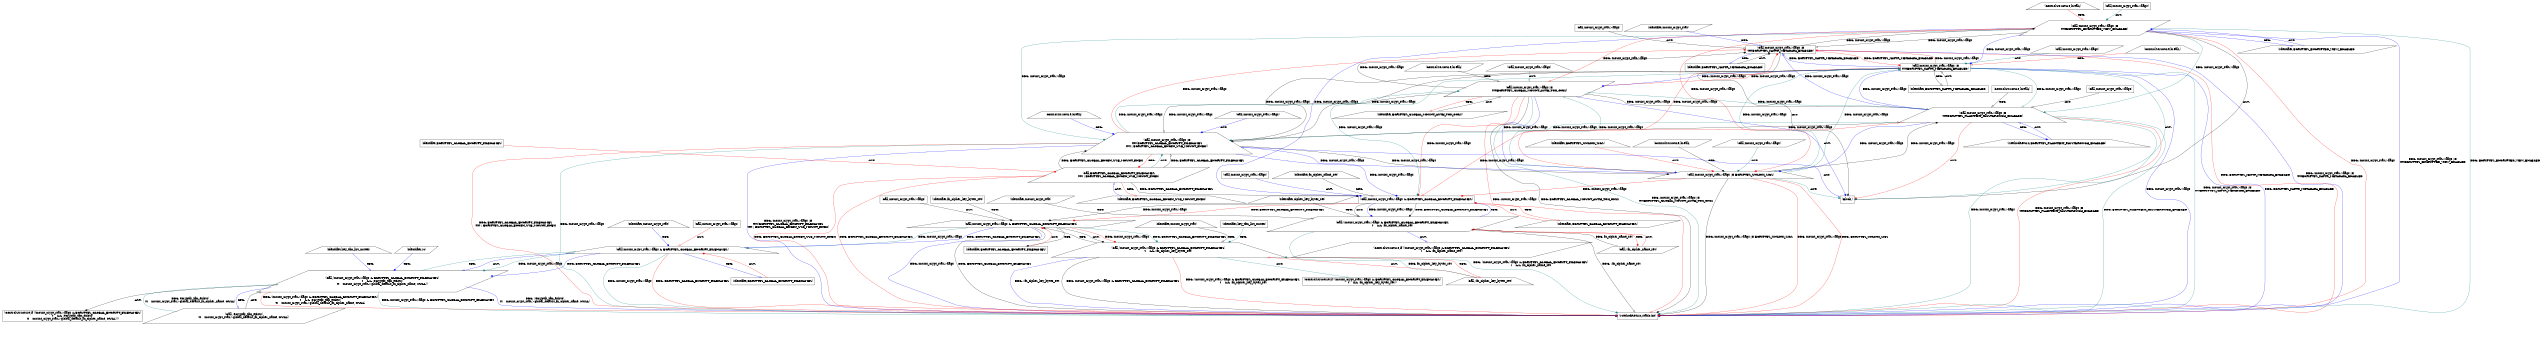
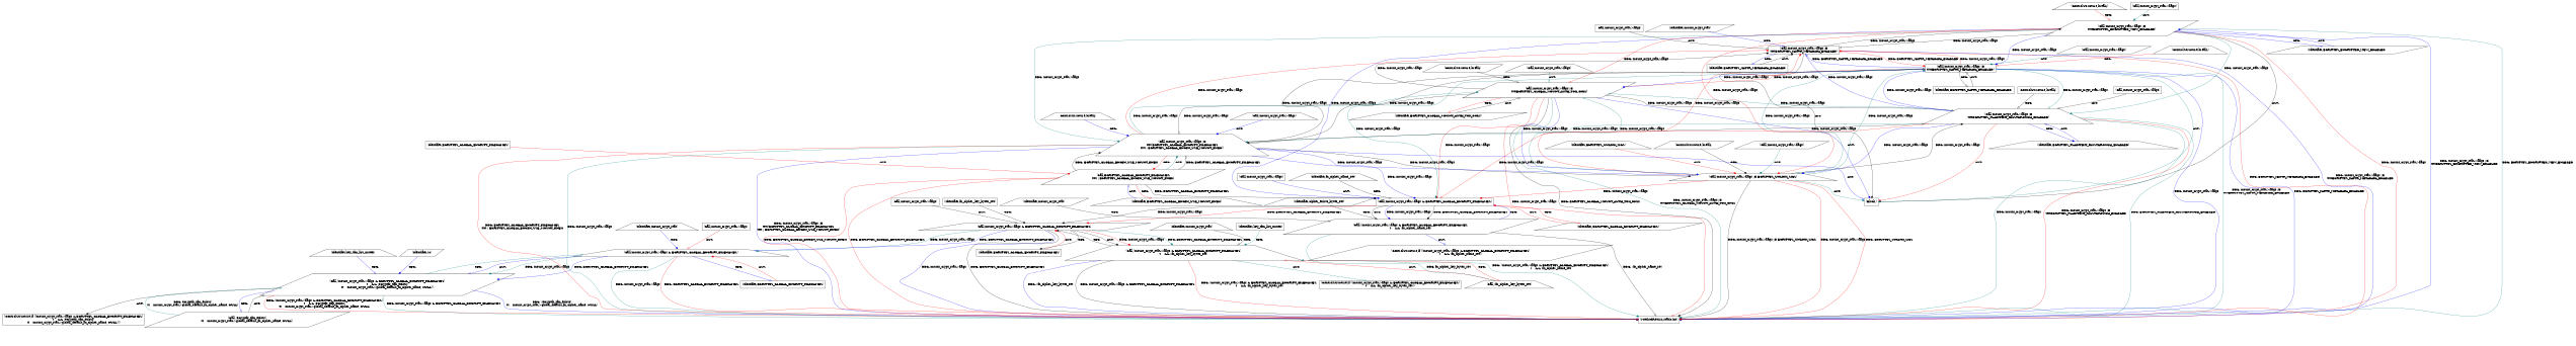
  digraph {
    node [shape=box]
    edge [arrowhead=diamond color=black]
    n1 [label="(Call,mount_crypt_stat->flags & ECRYPTFS_GLOBAL_ENCRYPT_FILENAMES)"]
    n2 [label="(Call,(mount_crypt_stat->flags & ECRYPTFS_GLOBAL_ENCRYPT_FILENAMES)\n\t    && !fn_cipher_name_set)" shape=parallelogram]
    n3 [label="(Call,mount_crypt_stat->flags & ECRYPTFS_GLOBAL_ENCRYPT_FILENAMES)" shape=parallelogram]
    n4 [label="(Identifier,ECRYPTFS_GLOBAL_ENCRYPT_FILENAMES)" shape=parallelogram]
    n5 [label="(MethodReturn,static int)"]
-   n6 [label="(Call,!fn_cipher_name_set)" shape=parallelogram]
    n7 [label="(ControlStructure,if ((mount_crypt_stat->flags & ECRYPTFS_GLOBAL_ENCRYPT_FILENAMES)\n\t    && !fn_cipher_name_set))" shape=parallelogram]
    n8 [label="(Call,(mount_crypt_stat->flags & ECRYPTFS_GLOBAL_ENCRYPT_FILENAMES)\n\t    && !fn_cipher_key_bytes_set)" shape=trapezium]
    n9 [label="(Call,mount_crypt_stat->flags & ECRYPTFS_GLOBAL_ENCRYPT_FILENAMES)" shape=trapezium]
    n10 [label="(Identifier,ECRYPTFS_GLOBAL_ENCRYPT_FILENAMES)"]
    n11 [label="(Call,mount_crypt_stat->flags |=\n\t\t\t\tECRYPTFS_ENCRYPTED_VIEW_ENABLED)" shape=parallelogram]
    n12 [label="(Call,mount_crypt_stat->flags |=\n\t\t\t\tECRYPTFS_XATTR_METADATA_ENABLED)"]
    n13 [label="(Call,mount_crypt_stat->flags |=\n \t\t\t\tECRYPTFS_GLOBAL_MOUNT_AUTH_TOK_ONLY)" shape=parallelogram]
    n14 [label="(Call,mount_crypt_stat->flags |=\n\t\t\t\tECRYPTFS_PLAINTEXT_PASSTHROUGH_ENABLED)" shape=trapezium]
    n15 [label="(Call,mount_crypt_stat->flags |=\n\t\t\t\t(ECRYPTFS_GLOBAL_ENCRYPT_FILENAMES\n\t\t\t\t | ECRYPTFS_GLOBAL_ENCFN_USE_MOUNT_FNEK))" shape=trapezium]
    n16 [label="(Call,mount_crypt_stat->flags |=\n\t\t\t\tECRYPTFS_XATTR_METADATA_ENABLED)"]
    n17 [label="(Call,mount_crypt_stat->flags |= ECRYPTFS_UNLINK_SIGS)" shape=trapezium]
    n18 [label="(Identifier,ECRYPTFS_ENCRYPTED_VIEW_ENABLED)" shape=parallelogram]
    n19 [label="(Block,)"]
    n20 [label="(Identifier,ECRYPTFS_XATTR_METADATA_ENABLED)"]
    n21 [label="(Identifier,ECRYPTFS_GLOBAL_MOUNT_AUTH_TOK_ONLY)" shape=parallelogram]
-   n22 [label="(MethodReturn,ECRYPTFS_PLAINTEXT_PASSTHROUGH_ENABLED)" shape=trapezium]
+   n22 [label="(Identifier,ECRYPTFS_PLAINTEXT_PASSTHROUGH_ENABLED)" shape=trapezium]
    n23 [label="(Call,ECRYPTFS_GLOBAL_ENCRYPT_FILENAMES\n\t\t\t\t | ECRYPTFS_GLOBAL_ENCFN_USE_MOUNT_FNEK)" shape=parallelogram]
    n24 [label="(Identifier,ECRYPTFS_XATTR_METADATA_ENABLED)"]
    n25 [label="(Identifier,ECRYPTFS_GLOBAL_ENCFN_USE_MOUNT_FNEK)" shape=trapezium]
    n26 [label="(Identifier,ECRYPTFS_UNLINK_SIGS)" shape=trapezium]
    n27 [label="(ControlStructure,if ((mount_crypt_stat->flags & ECRYPTFS_GLOBAL_ENCRYPT_FILENAMES)\n\t    && !fn_cipher_key_bytes_set))"]
    n28 [label="(Call,!fn_cipher_key_bytes_set)" shape=trapezium]
    n29 [label="(Call,(mount_crypt_stat->flags & ECRYPTFS_GLOBAL_ENCRYPT_FILENAMES)\n\t    && !ecryptfs_tfm_exists(\n\t\t    mount_crypt_stat->global_default_fn_cipher_name, NULL))" shape=parallelogram]
    n30 [label="(Identifier,ECRYPTFS_GLOBAL_ENCRYPT_FILENAMES)"]
    n31 [label="(ControlStructure,if ((mount_crypt_stat->flags & ECRYPTFS_GLOBAL_ENCRYPT_FILENAMES)\n\t    && !ecryptfs_tfm_exists(\n\t\t    mount_crypt_stat->global_default_fn_cipher_name, NULL)))"]
    n32 [label="(Call,!ecryptfs_tfm_exists(\n\t\t    mount_crypt_stat->global_default_fn_cipher_name, NULL))" shape=parallelogram]
-   n33 [label="(Identifier,cipher_key_bytes_set)" shape=parallelogram]
+   n33 [label="(Identifier,cipher_exists_bytes_set)" shape=parallelogram]
    n34 [label="(Identifier,mount_crypt_stat)" shape=parallelogram]
    n35 [label="(Call,mount_crypt_stat->flags)" shape=parallelogram]
    n36 [label="(Identifier,key_tfm_list_mutex)" shape=trapezium]
    n37 [label="(Identifier,rc)" shape=parallelogram]
    n38 [label="(Identifier,mount_crypt_stat)" shape=trapezium]
    n39 [label="(Call,mount_crypt_stat->flags)"]
    n40 [label="(ControlStructure,break;)" shape=trapezium]
    n41 [label="(ControlStructure,break;)" shape=parallelogram]
    n42 [label="(Call,mount_crypt_stat->flags)" shape=trapezium]
    n43 [label="(ControlStructure,break;)" shape=parallelogram]
    n44 [label="(ControlStructure,break;)"]
    n45 [label="(Call,mount_crypt_stat->flags)" shape=trapezium]
    n46 [label="(Identifier,key_tfm_list_mutex)"]
    n47 [label="(Identifier,mount_crypt_stat)" shape=trapezium]
    n48 [label="(Call,mount_crypt_stat->flags)"]
    n49 [label="(Identifier,mount_crypt_stat)" shape=parallelogram]
    n50 [label="(Call,mount_crypt_stat->flags)"]
    n51 [label="(Identifier,fn_cipher_key_bytes_set)"]
    n52 [label="(ControlStructure,break;)" shape=trapezium]
    n53 [label="(Call,mount_crypt_stat->flags)"]
    n54 [label="(Identifier,fn_cipher_name_set)" shape=trapezium]
    n55 [label="(ControlStructure,break;)" shape=trapezium]
    n56 [label="(Identifier,ECRYPTFS_GLOBAL_ENCRYPT_FILENAMES)"]
    n57 [label="(Call,mount_crypt_stat->flags)"]
    n58 [label="(Call,mount_crypt_stat->flags)"]
    n59 [label="(Call,mount_crypt_stat->flags)" shape=parallelogram]
    n1 -> n2 [arrowhead=onormal label="AST: "]
    n1 -> n2 [color=blue label="DDG: mount_crypt_stat->flags"]
    n1 -> n2 [label="DDG: ECRYPTFS_GLOBAL_ENCRYPT_FILENAMES"]
    n1 -> n3 [label="DDG: mount_crypt_stat->flags"]
    n1 -> n3 [color=red label="DDG: ECRYPTFS_GLOBAL_ENCRYPT_FILENAMES"]
    n1 -> n4 [arrowhead=onormal color=red label="CFG: "]
    n2 -> n1 [arrowhead=onormal color=blue label="CFG: "]
    n2 -> n5 [color=teal label="DDG: (mount_crypt_stat->flags & ECRYPTFS_GLOBAL_ENCRYPT_FILENAMES)\n\t    && !fn_cipher_name_set"]
    n2 -> n5 [arrowhead=onormal label="DDG: !fn_cipher_name_set"]
-   n2 -> n6 [color=red label="CFG: "]
    n2 -> n7 [arrowhead=onormal color=blue label="AST: "]
    n3 -> n5 [arrowhead=onormal color=blue label="DDG: mount_crypt_stat->flags"]
    n3 -> n5 [arrowhead=onormal label="DDG: ECRYPTFS_GLOBAL_ENCRYPT_FILENAMES"]
    n3 -> n8 [label="AST: "]
    n3 -> n8 [color=red label="DDG: mount_crypt_stat->flags"]
    n3 -> n8 [color=teal label="DDG: ECRYPTFS_GLOBAL_ENCRYPT_FILENAMES"]
    n3 -> n9 [color=teal label="DDG: mount_crypt_stat->flags"]
    n3 -> n9 [arrowhead=onormal color=blue label="DDG: ECRYPTFS_GLOBAL_ENCRYPT_FILENAMES"]
    n3 -> n10 [label="CFG: "]
    n4 -> n1 [color=red label="AST: "]
-   n6 -> n2 [color=red label="AST: "]
-   n6 -> n2 [arrowhead=onormal label="DDG: fn_cipher_name_set"]
    n8 -> n3 [label="CFG: "]
    n8 -> n5 [color=blue label="DDG: !fn_cipher_key_bytes_set"]
    n8 -> n5 [arrowhead=onormal label="DDG: mount_crypt_stat->flags & ECRYPTFS_GLOBAL_ENCRYPT_FILENAMES"]
    n8 -> n5 [arrowhead=onormal color=red label="DDG: (mount_crypt_stat->flags & ECRYPTFS_GLOBAL_ENCRYPT_FILENAMES)\n\t    && !fn_cipher_key_bytes_set"]
    n8 -> n27 [arrowhead=onormal color=teal label="AST: "]
    n8 -> n28 [arrowhead=onormal color=red label="CFG: "]
    n9 -> n5 [arrowhead=onormal color=red label="DDG: ECRYPTFS_GLOBAL_ENCRYPT_FILENAMES"]
    n9 -> n5 [color=teal label="DDG: mount_crypt_stat->flags"]
    n9 -> n29 [arrowhead=onormal color=blue label="AST: "]
    n9 -> n29 [color=teal label="DDG: mount_crypt_stat->flags"]
    n9 -> n29 [color=blue label="DDG: ECRYPTFS_GLOBAL_ENCRYPT_FILENAMES"]
    n9 -> n30 [arrowhead=onormal color=blue label="CFG: "]
    n10 -> n3 [color=red label="AST: "]
    n11 -> n1 [color=blue label="DDG: mount_crypt_stat->flags"]
    n11 -> n5 [arrowhead=onormal color=red label="DDG: mount_crypt_stat->flags"]
    n11 -> n5 [color=blue label="DDG: mount_crypt_stat->flags |=\n\t\t\t\tECRYPTFS_ENCRYPTED_VIEW_ENABLED"]
    n11 -> n5 [color=teal label="DDG: ECRYPTFS_ENCRYPTED_VIEW_ENABLED"]
    n11 -> n12 [arrowhead=onormal label="DDG: mount_crypt_stat->flags"]
    n11 -> n13 [arrowhead=onormal color=red label="DDG: mount_crypt_stat->flags"]
    n11 -> n14 [color=teal label="DDG: mount_crypt_stat->flags"]
    n11 -> n15 [color=teal label="DDG: mount_crypt_stat->flags"]
    n11 -> n16 [color=blue label="DDG: mount_crypt_stat->flags"]
    n11 -> n17 [color=red label="DDG: mount_crypt_stat->flags"]
    n11 -> n18 [arrowhead=onormal color=blue label="CFG: "]
    n11 -> n19 [label="AST: "]
    n12 -> n5 [arrowhead=onormal color=red label="DDG: ECRYPTFS_XATTR_METADATA_ENABLED"]
    n12 -> n5 [color=blue label="DDG: mount_crypt_stat->flags |=\n\t\t\t\tECRYPTFS_XATTR_METADATA_ENABLED"]
    n12 -> n11 [label="DDG: mount_crypt_stat->flags"]
    n12 -> n16 [color=red label="DDG: ECRYPTFS_XATTR_METADATA_ENABLED"]
    n12 -> n19 [label="AST: "]
    n12 -> n20 [arrowhead=onormal color=blue label="CFG: "]
    n13 -> n1 [color=red label="DDG: mount_crypt_stat->flags"]
    n13 -> n5 [color=teal label="DDG: mount_crypt_stat->flags |=\n \t\t\t\tECRYPTFS_GLOBAL_MOUNT_AUTH_TOK_ONLY"]
    n13 -> n5 [arrowhead=onormal color=red label="DDG: mount_crypt_stat->flags"]
    n13 -> n5 [label="DDG: ECRYPTFS_GLOBAL_MOUNT_AUTH_TOK_ONLY"]
    n13 -> n12 [label="DDG: mount_crypt_stat->flags"]
    n13 -> n14 [arrowhead=onormal label="DDG: mount_crypt_stat->flags"]
    n13 -> n15 [arrowhead=onormal label="DDG: mount_crypt_stat->flags"]
    n13 -> n16 [arrowhead=onormal color=red label="DDG: mount_crypt_stat->flags"]
    n13 -> n17 [color=blue label="DDG: mount_crypt_stat->flags"]
    n13 -> n19 [color=blue label="AST: "]
    n13 -> n21 [arrowhead=onormal color=red label="CFG: "]
    n14 -> n1 [arrowhead=onormal color=red label="DDG: mount_crypt_stat->flags"]
    n14 -> n5 [color=teal label="DDG: mount_crypt_stat->flags"]
    n14 -> n5 [arrowhead=onormal color=red label="DDG: mount_crypt_stat->flags |=\n\t\t\t\tECRYPTFS_PLAINTEXT_PASSTHROUGH_ENABLED"]
    n14 -> n5 [color=teal label="DDG: ECRYPTFS_PLAINTEXT_PASSTHROUGH_ENABLED"]
    n14 -> n12 [arrowhead=onormal color=blue label="DDG: mount_crypt_stat->flags"]
    n14 -> n13 [arrowhead=onormal color=teal label="DDG: mount_crypt_stat->flags"]
    n14 -> n15 [color=teal label="DDG: mount_crypt_stat->flags"]
    n14 -> n16 [arrowhead=onormal color=blue label="DDG: mount_crypt_stat->flags"]
    n14 -> n17 [color=blue label="DDG: mount_crypt_stat->flags"]
    n14 -> n19 [color=red label="AST: "]
    n14 -> n22 [color=blue label="CFG: "]
    n15 -> n1 [color=blue label="DDG: mount_crypt_stat->flags"]
    n15 -> n5 [arrowhead=onormal color=red label="DDG: ECRYPTFS_GLOBAL_ENCRYPT_FILENAMES\n\t\t\t\t | ECRYPTFS_GLOBAL_ENCFN_USE_MOUNT_FNEK"]
    n15 -> n5 [color=teal label="DDG: mount_crypt_stat->flags"]
    n15 -> n5 [color=blue label="DDG: mount_crypt_stat->flags |=\n\t\t\t\t(ECRYPTFS_GLOBAL_ENCRYPT_FILENAMES\n\t\t\t\t | ECRYPTFS_GLOBAL_ENCFN_USE_MOUNT_FNEK)"]
    n15 -> n12 [color=red label="DDG: mount_crypt_stat->flags"]
    n15 -> n13 [color=teal label="DDG: mount_crypt_stat->flags"]
    n15 -> n14 [arrowhead=onormal label="DDG: mount_crypt_stat->flags"]
    n15 -> n16 [arrowhead=onormal label="DDG: mount_crypt_stat->flags"]
    n15 -> n17 [label="DDG: mount_crypt_stat->flags"]
    n15 -> n19 [arrowhead=onormal color=blue label="AST: "]
    n15 -> n23 [color=red label="CFG: "]
    n16 -> n1 [color=teal label="DDG: mount_crypt_stat->flags"]
    n16 -> n5 [arrowhead=onormal color=blue label="DDG: mount_crypt_stat->flags"]
    n16 -> n5 [color=teal label="DDG: mount_crypt_stat->flags |=\n\t\t\t\tECRYPTFS_XATTR_METADATA_ENABLED"]
    n16 -> n5 [color=blue label="DDG: ECRYPTFS_XATTR_METADATA_ENABLED"]
    n16 -> n12 [color=red label="DDG: mount_crypt_stat->flags"]
    n16 -> n12 [arrowhead=onormal color=blue label="DDG: ECRYPTFS_XATTR_METADATA_ENABLED"]
    n16 -> n13 [color=blue label="DDG: mount_crypt_stat->flags"]
    n16 -> n14 [arrowhead=onormal color=teal label="DDG: mount_crypt_stat->flags"]
    n16 -> n15 [label="DDG: mount_crypt_stat->flags"]
    n16 -> n17 [arrowhead=onormal color=teal label="DDG: mount_crypt_stat->flags"]
    n16 -> n19 [color=teal label="AST: "]
    n16 -> n24 [arrowhead=onormal label="CFG: "]
    n17 -> n1 [color=red label="DDG: mount_crypt_stat->flags"]
    n17 -> n5 [color=red label="DDG: ECRYPTFS_UNLINK_SIGS"]
    n17 -> n5 [arrowhead=onormal label="DDG: mount_crypt_stat->flags |= ECRYPTFS_UNLINK_SIGS"]
    n17 -> n5 [arrowhead=onormal color=red label="DDG: mount_crypt_stat->flags"]
    n17 -> n12 [color=red label="DDG: mount_crypt_stat->flags"]
    n17 -> n13 [arrowhead=onormal color=teal label="DDG: mount_crypt_stat->flags"]
    n17 -> n14 [label="DDG: mount_crypt_stat->flags"]
    n17 -> n15 [arrowhead=onormal color=blue label="DDG: mount_crypt_stat->flags"]
    n17 -> n16 [color=teal label="DDG: mount_crypt_stat->flags"]
    n17 -> n19 [color=teal label="AST: "]
    n18 -> n11 [color=blue label="AST: "]
    n20 -> n12 [label="AST: "]
    n21 -> n13 [arrowhead=onormal label="AST: "]
    n22 -> n14 [arrowhead=onormal color=blue label="AST: "]
    n23 -> n1 [label="DDG: ECRYPTFS_GLOBAL_ENCRYPT_FILENAMES"]
    n23 -> n5 [arrowhead=onormal color=red label="DDG: ECRYPTFS_GLOBAL_ENCFN_USE_MOUNT_FNEK"]
    n23 -> n5 [arrowhead=onormal color=red label="DDG: ECRYPTFS_GLOBAL_ENCRYPT_FILENAMES"]
    n23 -> n15 [color=teal label="AST: "]
    n23 -> n15 [arrowhead=onormal label="DDG: ECRYPTFS_GLOBAL_ENCRYPT_FILENAMES"]
    n23 -> n15 [label="DDG: ECRYPTFS_GLOBAL_ENCFN_USE_MOUNT_FNEK"]
    n23 -> n25 [arrowhead=onormal color=red label="CFG: "]
    n24 -> n16 [arrowhead=onormal label="AST: "]
    n25 -> n23 [arrowhead=onormal color=blue label="AST: "]
    n26 -> n17 [color=red label="AST: "]
    n28 -> n8 [arrowhead=onormal color=red label="AST: "]
    n28 -> n8 [color=teal label="DDG: fn_cipher_key_bytes_set"]
    n29 -> n5 [color=blue label="DDG: !ecryptfs_tfm_exists(\n\t\t    mount_crypt_stat->global_default_fn_cipher_name, NULL)"]
    n29 -> n5 [color=red label="DDG: (mount_crypt_stat->flags & ECRYPTFS_GLOBAL_ENCRYPT_FILENAMES)\n\t    && !ecryptfs_tfm_exists(\n\t\t    mount_crypt_stat->global_default_fn_cipher_name, NULL)"]
    n29 -> n5 [arrowhead=onormal color=teal label="DDG: mount_crypt_stat->flags & ECRYPTFS_GLOBAL_ENCRYPT_FILENAMES"]
    n29 -> n9 [arrowhead=onormal color=teal label="CFG: "]
    n29 -> n31 [label="AST: "]
    n29 -> n32 [arrowhead=onormal color=blue label="CFG: "]
    n30 -> n9 [color=red label="AST: "]
    n32 -> n29 [arrowhead=onormal label="AST: "]
    n32 -> n29 [arrowhead=onormal color=teal label="DDG: ecryptfs_tfm_exists(\n\t\t    mount_crypt_stat->global_default_fn_cipher_name, NULL)"]
    n33 -> n2 [arrowhead=onormal label="CFG: "]
    n34 -> n12 [arrowhead=onormal color=blue label="CFG: "]
    n35 -> n16 [color=teal label="AST: "]
    n36 -> n29 [arrowhead=onormal color=blue label="CFG: "]
    n37 -> n29 [color=blue label="CFG: "]
    n38 -> n9 [color=blue label="CFG: "]
    n39 -> n9 [arrowhead=onormal color=red label="AST: "]
    n40 -> n16 [arrowhead=onormal color=red label="CFG: "]
    n41 -> n13 [arrowhead=onormal label="CFG: "]
    n42 -> n15 [color=blue label="AST: "]
    n43 -> n17 [label="CFG: "]
    n44 -> n14 [arrowhead=onormal label="CFG: "]
    n45 -> n13 [arrowhead=onormal color=teal label="AST: "]
    n46 -> n8 [color=teal label="CFG: "]
    n47 -> n8 [arrowhead=onormal label="CFG: "]
    n48 -> n1 [color=blue label="AST: "]
    n49 -> n2 [arrowhead=onormal label="CFG: "]
    n50 -> n14 [arrowhead=onormal label="AST: "]
    n51 -> n3 [label="CFG: "]
    n52 -> n15 [color=blue label="CFG: "]
    n53 -> n12 [arrowhead=onormal label="AST: "]
    n54 -> n1 [arrowhead=onormal label="CFG: "]
    n55 -> n11 [arrowhead=onormal color=red label="CFG: "]
    n56 -> n23 [color=red label="AST: "]
    n57 -> n11 [color=teal label="AST: "]
    n58 -> n3 [arrowhead=onormal label="AST: "]
    n59 -> n17 [color=teal label="AST: "]
  }
